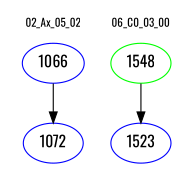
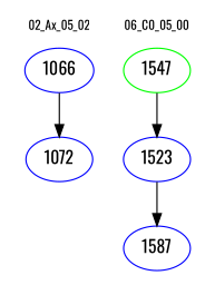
  digraph {
    fontname=Oswald
    node [color=blue fontname=Oswald]
    edge [color=black fontname=Oswald]
    n1 [label=1066]
    n2 [label=1072]
-   n3 [color=green label=1548]
+   n3 [color=green label=1547]
    n4 [label=1523]
+   n5 [label=1587]
    subgraph cluster_1 {
      color=white
      fontsize=10
      label="02_Ax_05_02"
      n1
      n2
    }
    subgraph cluster_2 {
      color=white
      fontsize=10
-     label="06_C0_03_00"
+     label="06_C0_05_00"
      n3
      n4
+     n5
    }
    n1 -> n2
    n3 -> n4
+   n4 -> n5
  }
